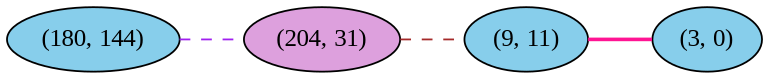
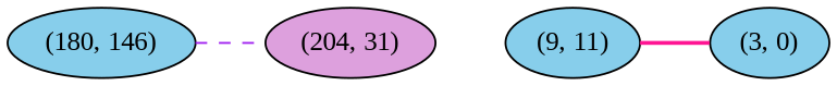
  graph {
    fontname="Liberation Serif"
    rankdir=LR
    node [fillcolor=skyblue fontname="Liberation Serif" style=filled]
    edge [fontname="Liberation Serif" style=dashed weight=1]
    "(204, 31)" [fillcolor=plum]
-   "(180, 146)" [label="(180, 144)"]
+   "(180, 146)"
    "(9, 11)"
    n4 [label="(3, 0)"]
-   "(204, 31)" -- "(9, 11)" [color=brown]
    "(180, 146)" -- "(204, 31)" [color=purple]
    "(9, 11)" -- n4 [color=deeppink style=bold weight=4]
  }
